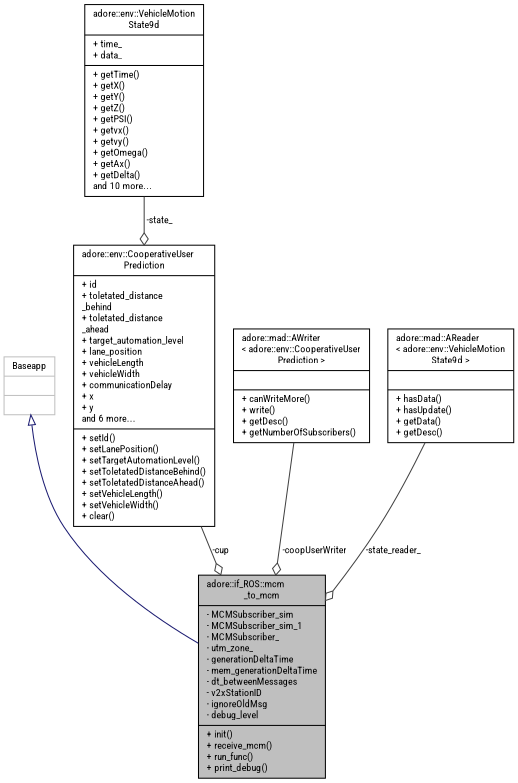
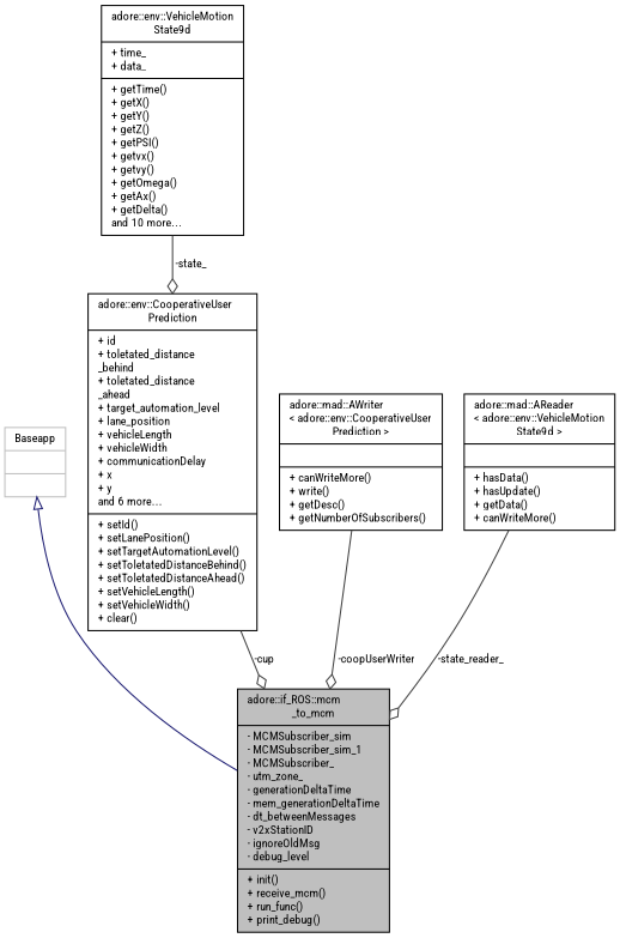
  digraph {
    fontname="Roboto Condensed"
    node [color=black fillcolor=white fontname="Roboto Condensed" fontsize=10 shape=record style=filled]
    edge [color=grey25 fontname="Roboto Condensed" fontsize=10 labelfontname=Helvetica labelfontsize=10 style=solid arrowhead=odiamond]
    n1 [fillcolor=grey75 fontcolor=black height=0.2 label="{adore::if_ROS::mcm\l_to_mcm\n|- MCMSubscriber_sim\l- MCMSubscriber_sim_1\l- MCMSubscriber_\l- utm_zone_\l- generationDeltaTime\l- mem_generationDeltaTime\l- dt_betweenMessages\l- v2xStationID\l- ignoreOldMsg\l- debug_level\l|+ init()\l+ receive_mcm()\l+ run_func()\l+ print_debug()\l}" width=0.4]
    n2 [color=grey75 height=0.2 label="{Baseapp\n||}" width=0.4]
    n3 [height=0.2 label="{adore::env::VehicleMotion\lState9d\n|+ time_\l+ data_\l|+ getTime()\l+ getX()\l+ getY()\l+ getZ()\l+ getPSI()\l+ getvx()\l+ getvy()\l+ getOmega()\l+ getAx()\l+ getDelta()\land 10 more...\l}" width=0.4]
    n4 [height=0.2 label="{adore::env::CooperativeUser\lPrediction\n|+ id\l+ toletated_distance\l_behind\l+ toletated_distance\l_ahead\l+ target_automation_level\l+ lane_position\l+ vehicleLength\l+ vehicleWidth\l+ communicationDelay\l+ x\l+ y\land 6 more...\l|+ setId()\l+ setLanePosition()\l+ setTargetAutomationLevel()\l+ setToletatedDistanceBehind()\l+ setToletatedDistanceAhead()\l+ setVehicleLength()\l+ setVehicleWidth()\l+ clear()\l}" width=0.4]
    n5 [height=0.2 label="{adore::mad::AWriter\l\< adore::env::CooperativeUser\lPrediction \>\n||+ canWriteMore()\l+ write()\l+ getDesc()\l+ getNumberOfSubscribers()\l}" width=0.4]
-   n6 [height=0.2 label="{adore::mad::AReader\l\< adore::env::VehicleMotion\lState9d \>\n||+ hasData()\l+ hasUpdate()\l+ getData()\l+ getDesc()\l}" width=0.4]
+   n6 [height=0.2 label="{adore::mad::AReader\l\< adore::env::VehicleMotion\lState9d \>\n||+ hasData()\l+ hasUpdate()\l+ getData()\l+ canWriteMore()\l}" width=0.4]
    n2 -> n1 [arrowtail=onormal color=midnightblue dir=back arrowhead=""]
    n3 -> n4 [label=" -state_"]
    n4 -> n1 [label=" -cup"]
    n5 -> n1 [label=" -coopUserWriter"]
    n6 -> n1 [label=" -state_reader_"]
  }
